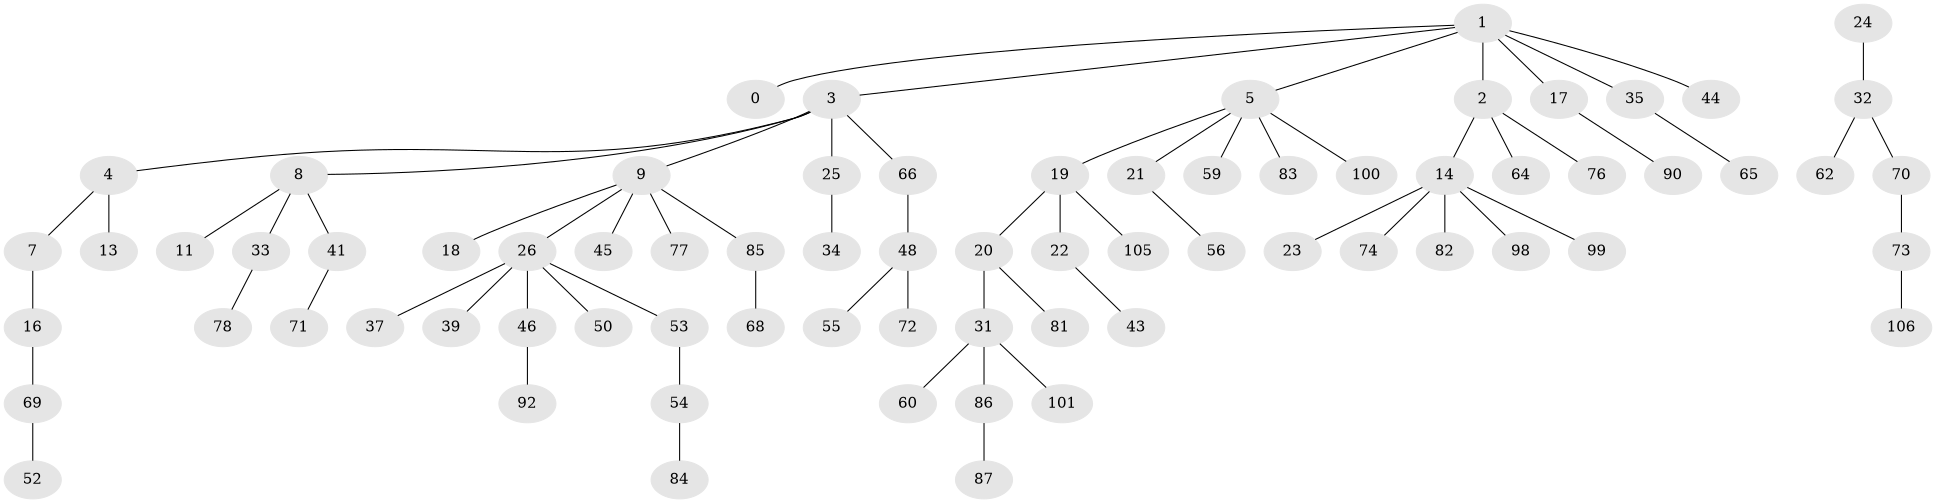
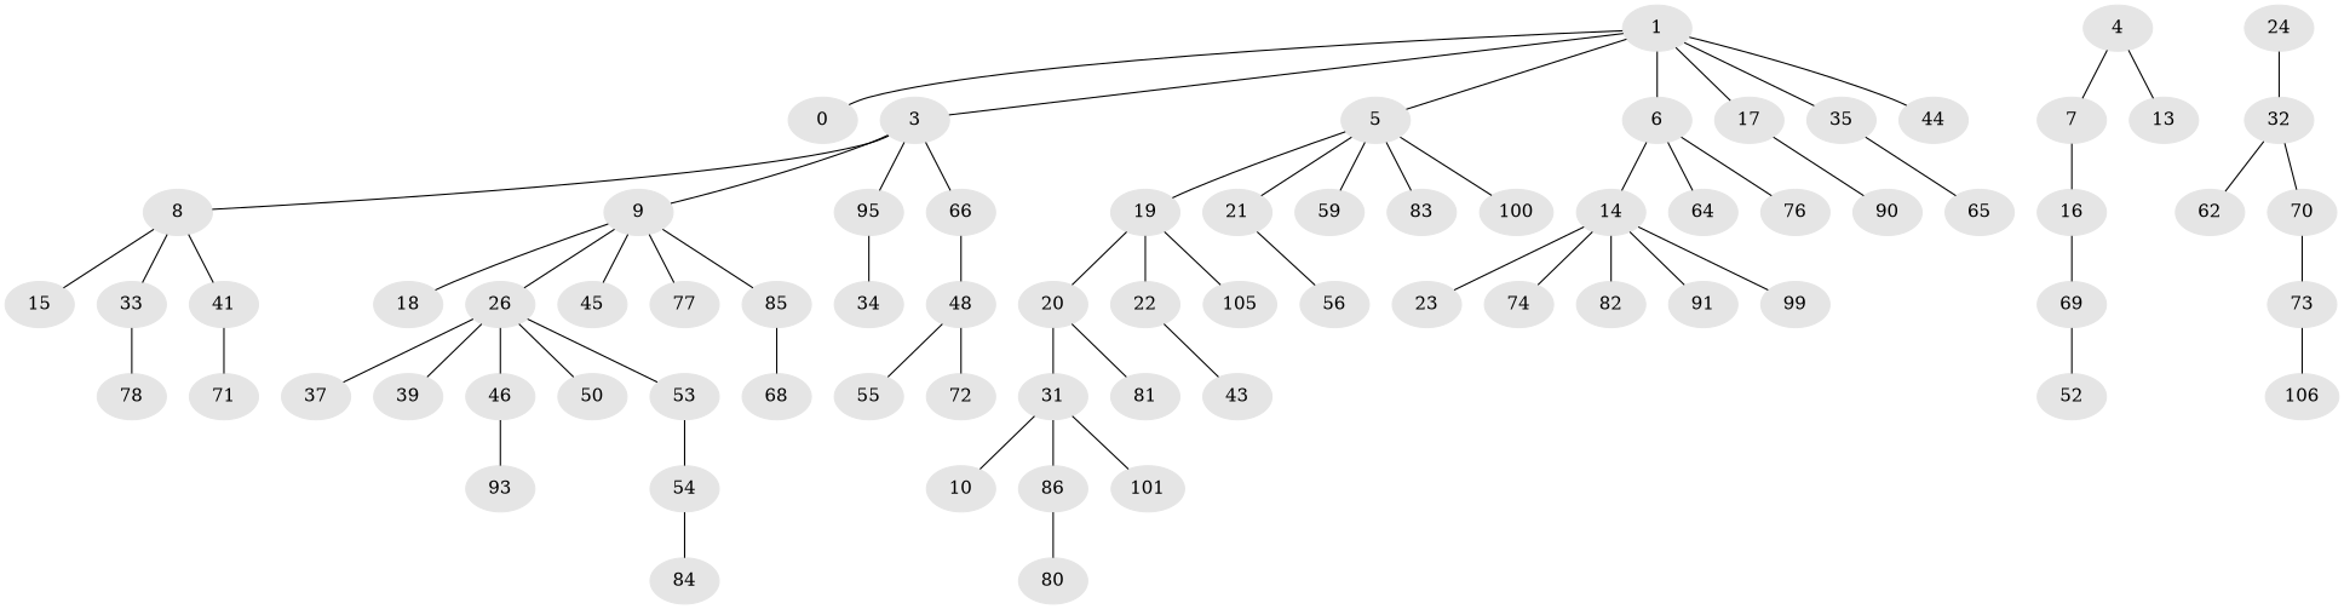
  graph {
    node [color=gray90 style=filled]
    1 [super="+42"]
    n2 [label=0]
    3 [super="+12"]
    5 [super="+10"]
-   6 [super="+67" label=2]
+   6 [super="+67"]
    17
    n7 [label=35]
    44 [super="+94"]
    4 [super="+92"]
    8 [super="+30"]
    9 [super="+27"]
-   25
+   25 [label=95]
    66
    19 [super="+75"]
    21 [super="+51"]
    59 [super="+91"]
    83
    100
    14 [super="+15"]
    64 [super="+69"]
    76 [super="+89"]
    90
    n23 [label=65]
    7 [super="+95"]
    13
-   11
+   11 [label=15]
    33 [super="+38"]
    41
    18
    26 [super="+35"]
    45
    77
    85
    34 [super="+80"]
    48 [super="+104"]
    55
    72
    16 [super="+40"]
    20 [super="+28"]
    22
    105
    56 [super="+57"]
    23 [super="+88"]
    74
    82
-   98
+   98 [label=91]
    99
    n48 [label=69]
    78
    71
    37 [super="+49"]
    39
    46 [super="+58"]
    50
    53
    68
    52 [super="+65"]
    32 [super="+61"]
    24
    31 [super="+79"]
    81
    43
-   60
+   60 [label=10]
    86
    101 [super="+107"]
    62 [super="+102"]
    70
-   93 [label=92]
+   93
    54 [super="+96"]
-   87
+   87 [label=80]
    73 [super="+103"]
    84 [super="+97"]
    106
    1 -- n2
    1 -- 3
    1 -- 5
    1 -- 6
    1 -- 17
    1 -- n7
    1 -- 44
-   3 -- 4
    3 -- 8
    3 -- 9
    3 -- 25
    3 -- 66
    5 -- 19
    5 -- 21
    5 -- 59
    5 -- 83
    5 -- 100
    6 -- 14
    6 -- 64
    6 -- 76
    17 -- 90
    n7 -- n23
    4 -- 7
    4 -- 13
    8 -- 11
    8 -- 33
    8 -- 41
    9 -- 18
    9 -- 26
    9 -- 45
    9 -- 77
    9 -- 85
    25 -- 34
    66 -- 48
    19 -- 20
    19 -- 22
    19 -- 105
    21 -- 56
    14 -- 23
    14 -- 74
    14 -- 82
    14 -- 98
    14 -- 99
    7 -- 16
    33 -- 78
    41 -- 71
    26 -- 37
    26 -- 39
    26 -- 46
    26 -- 50
    26 -- 53
    85 -- 68
    48 -- 55
    48 -- 72
    16 -- n48
    20 -- 31
    20 -- 81
    22 -- 43
    n48 -- 52
    46 -- 93
    53 -- 54
    32 -- 62
    32 -- 70
    24 -- 32
    31 -- 60
    31 -- 86
    31 -- 101
    86 -- 87
    70 -- 73
    54 -- 84
    73 -- 106
  }
